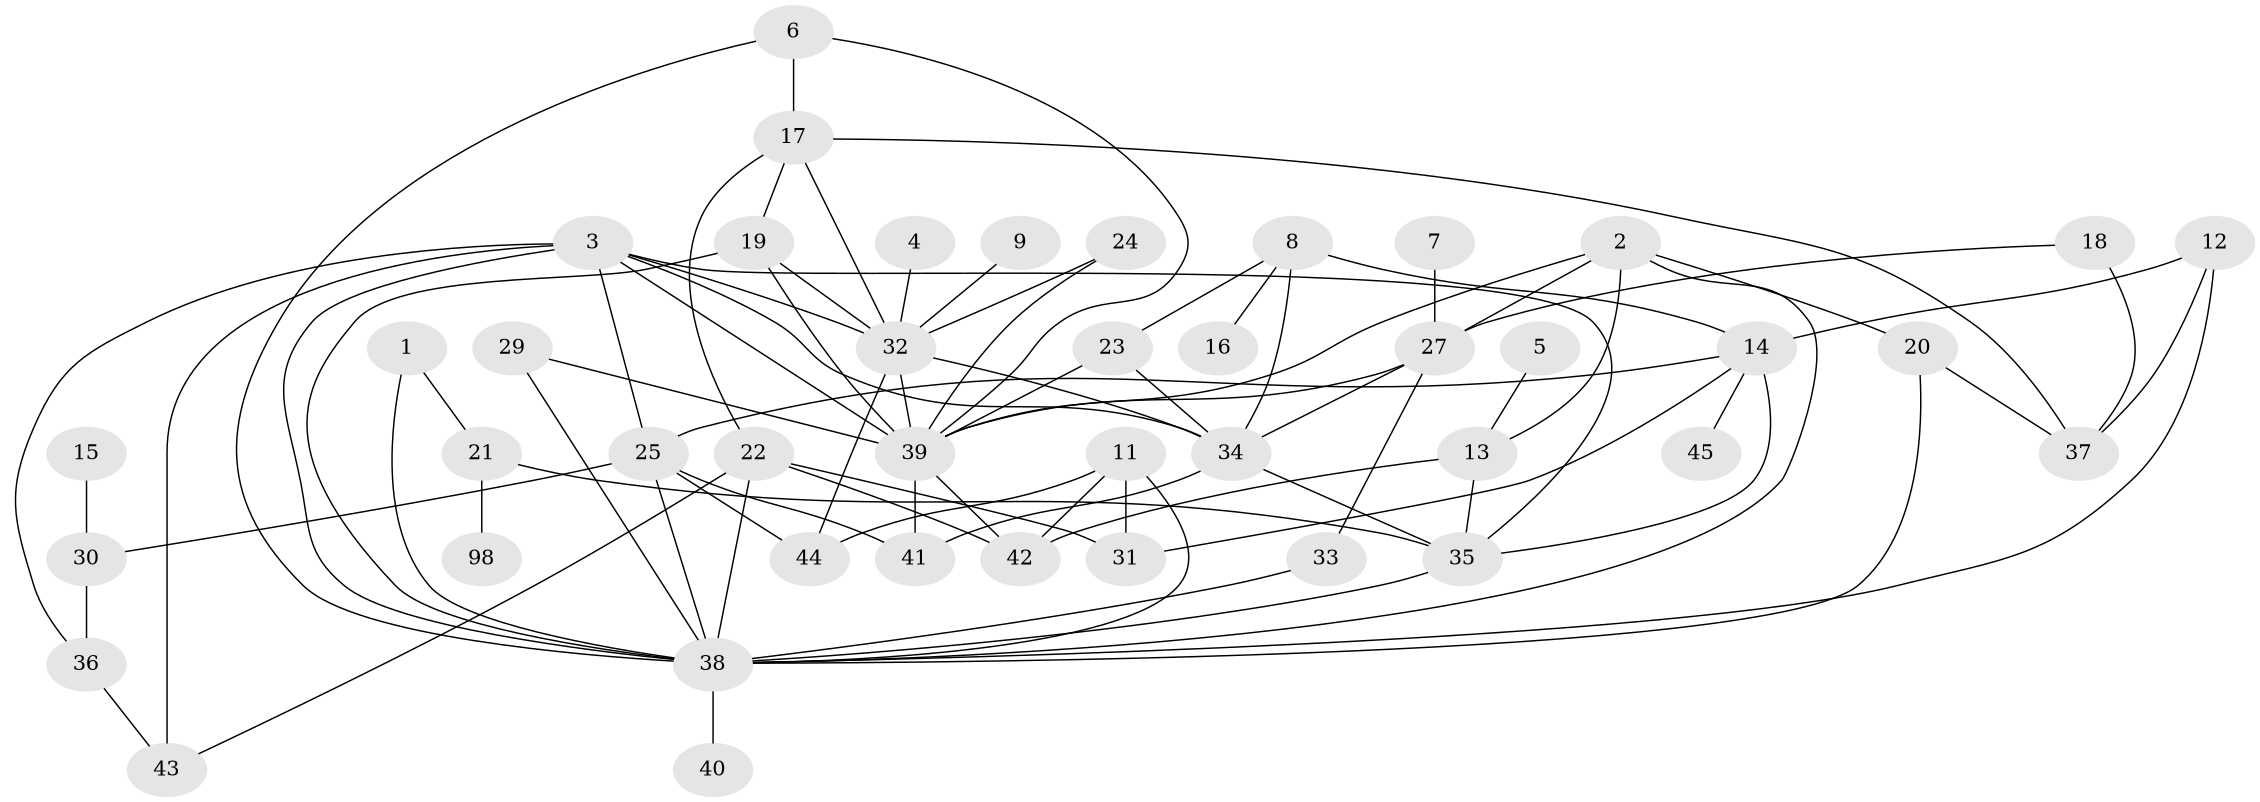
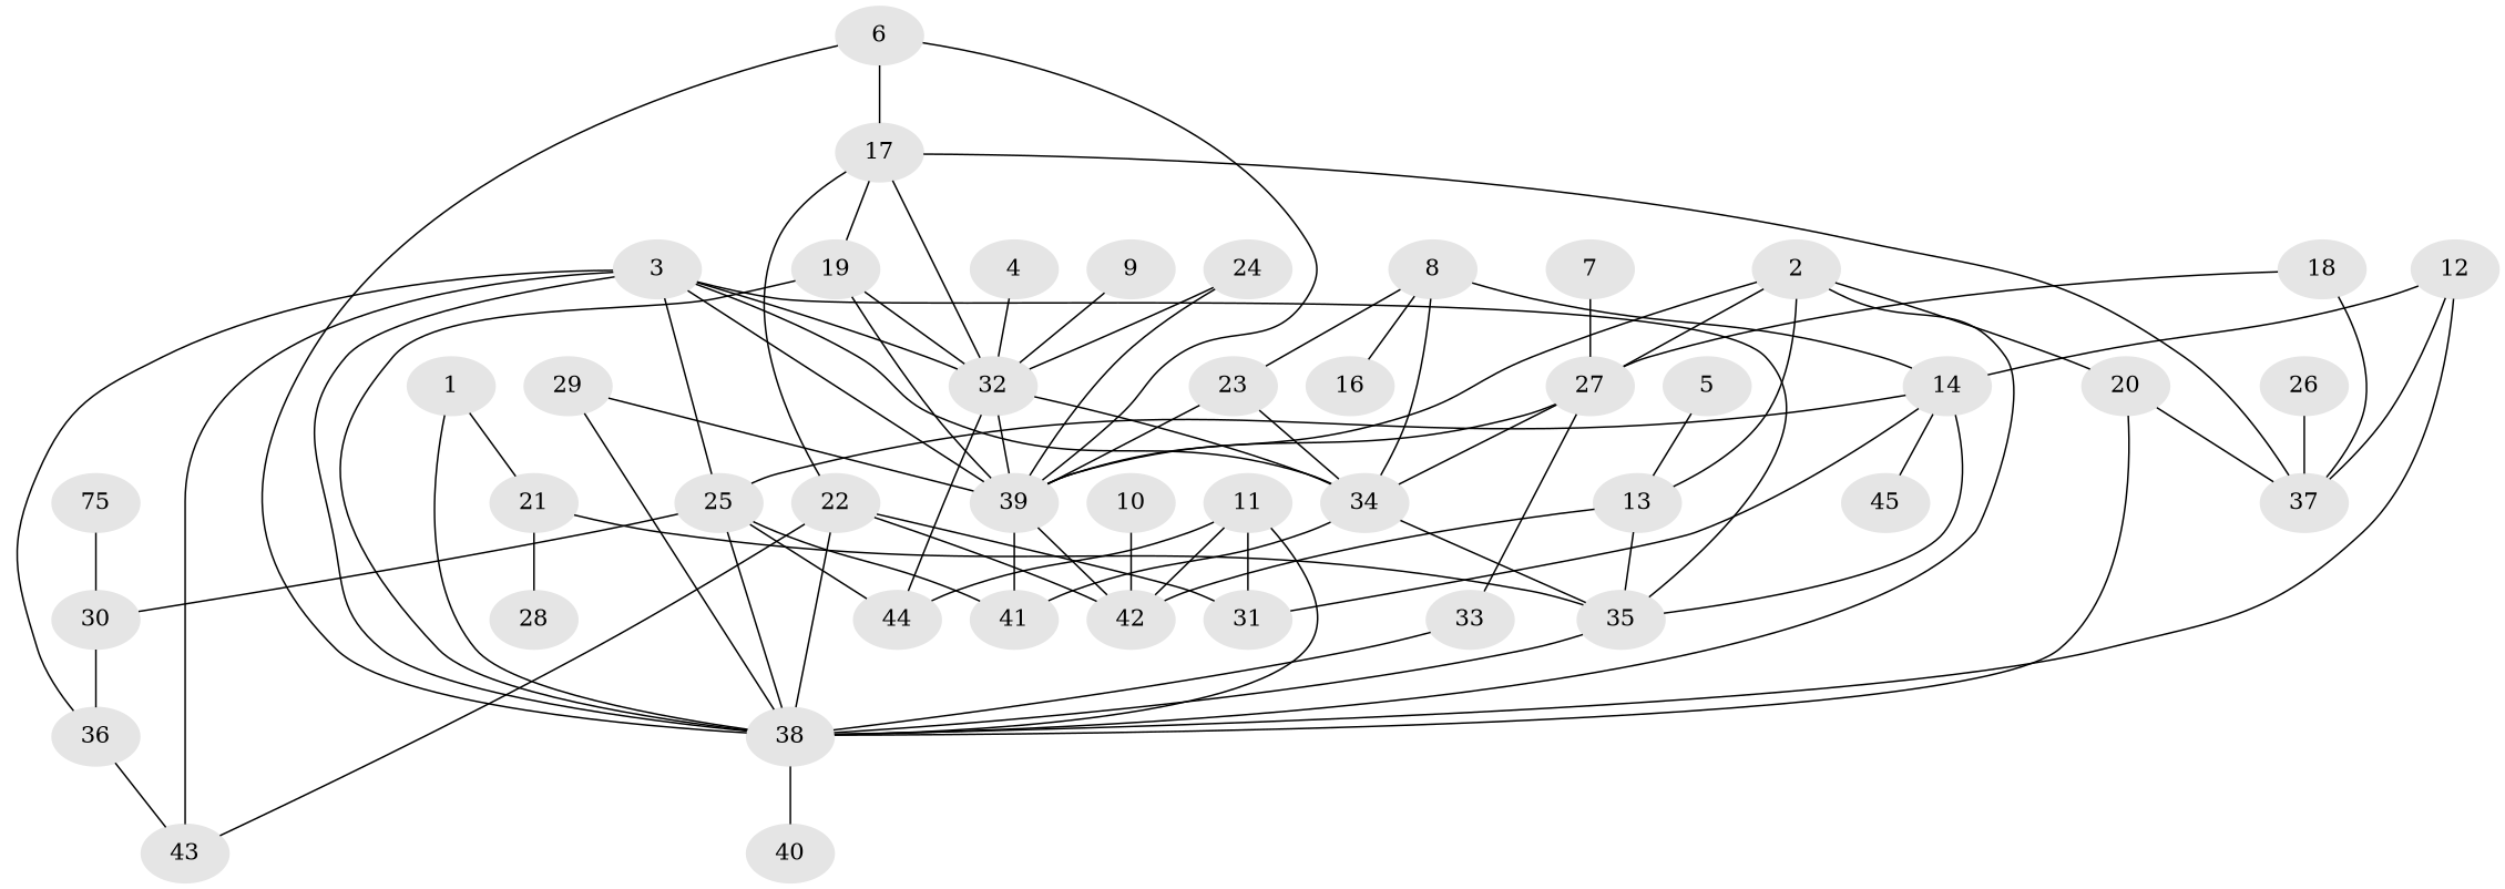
  graph {
    node [color=gray90 style=filled]
    edge [weight=1.0]
    1
    21
    38
    35
-   28 [label=98]
+   28
    40
    2
    13
    20
    27
    39
    42
    37
    34
    33
    41
    3
    25
    32
    36
    43
    44
    30
    4
    5
    6
    17
    19
    22
    7
    8
    14
    16
    23
    31
    45
    9
+   10
    11
    12
-   15
+   15 [label=75]
    18
    24
+   26
    29
    1 -- 21
    1 -- 38
    21 -- 35
    21 -- 28
    38 -- 40
    35 -- 38
    2 -- 38
    2 -- 13
    2 -- 20
    2 -- 27
    2 -- 39
    13 -- 35
    13 -- 42
    20 -- 38
    20 -- 37
    27 -- 39 [weight=2.0]
    27 -- 34
    27 -- 33
    39 -- 42
    39 -- 41
    34 -- 35
    34 -- 41
    33 -- 38
    3 -- 38
    3 -- 35
    3 -- 39 [weight=2.0]
    3 -- 34
    3 -- 25
    3 -- 32
    3 -- 36
    3 -- 43
    25 -- 38 [weight=2.0]
    25 -- 41
    25 -- 44
    25 -- 30
    32 -- 39 [weight=2.0]
    32 -- 34
    32 -- 44
    36 -- 43
    30 -- 36
    4 -- 32
    5 -- 13
    6 -- 38
    6 -- 39
    6 -- 17
    17 -- 37
    17 -- 32
    17 -- 19
    17 -- 22
    19 -- 38
    19 -- 39
    19 -- 32
    22 -- 38
    22 -- 42
    22 -- 43
    22 -- 31
    7 -- 27
    8 -- 34
    8 -- 14
    8 -- 16
    8 -- 23
    14 -- 35
    14 -- 25
    14 -- 31
    14 -- 45
    23 -- 39
    23 -- 34 [weight=3.0]
    9 -- 32
+   10 -- 42
    11 -- 38
    11 -- 42
    11 -- 44
    11 -- 31
    12 -- 38
    12 -- 37
    12 -- 14
    15 -- 30
    18 -- 27
    18 -- 37
    24 -- 39
    24 -- 32
+   26 -- 37
    29 -- 38
    29 -- 39
  }
